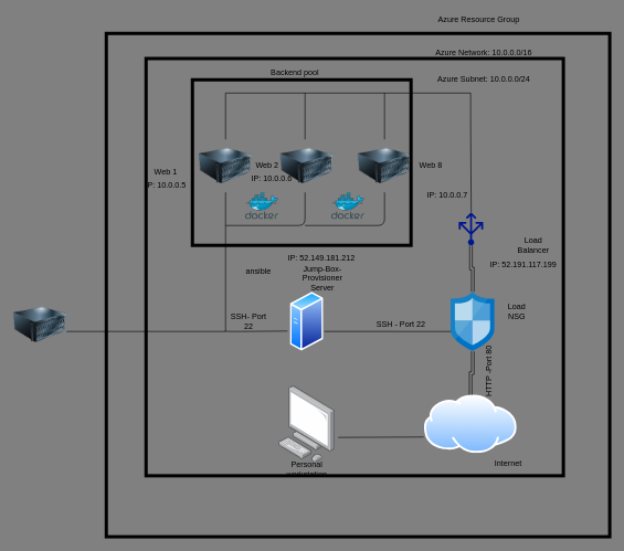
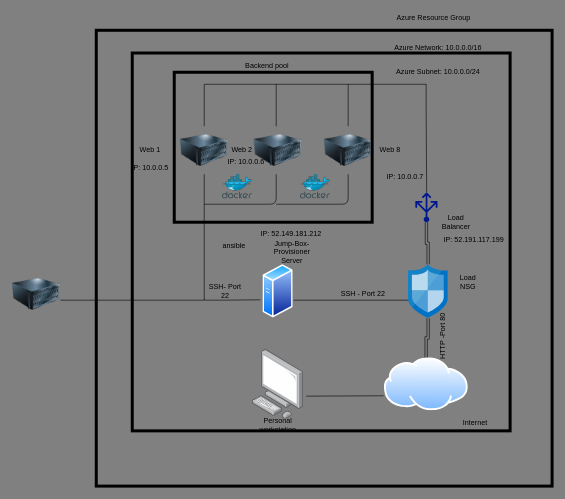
  <mxCell id="0" />
  <mxCell id="1" parent="0" />
  <mxCell id="2" value="" style="points=[];aspect=fixed;html=1;align=center;shadow=0;dashed=0;image;image=img/lib/allied_telesis/computer_and_terminals/Personal_Computer.svg;" parent="1" vertex="1"><mxGeometry x="420" y="581.88" width="85.6" height="116.01" as="geometry" /></mxCell>
  <mxCell id="3" value="" style="aspect=fixed;perimeter=ellipsePerimeter;html=1;align=center;shadow=0;dashed=0;spacingTop=3;image;image=img/lib/active_directory/internet_cloud.svg;" parent="1" vertex="1"><mxGeometry x="640" y="595.79" width="140" height="88.2" as="geometry" /></mxCell>
  <mxCell id="4" value="" style="endArrow=none;html=1;entryX=-0.006;entryY=0.721;entryDx=0;entryDy=0;entryPerimeter=0;" parent="1" target="3" edge="1"><mxGeometry width="50" height="50" relative="1" as="geometry"><mxPoint x="510" y="660" as="sourcePoint" /><mxPoint x="620" y="660" as="targetPoint" /><Array as="points" /></mxGeometry></mxCell>
  <mxCell id="5" value="" style="edgeStyle=orthogonalEdgeStyle;shape=link;rounded=0;orthogonalLoop=1;jettySize=auto;html=1;" parent="1" source="6" target="3" edge="1"><mxGeometry relative="1" as="geometry" /></mxCell>
  <mxCell id="6" value="" style="aspect=fixed;html=1;points=[];align=center;image;fontSize=12;image=img/lib/mscae/Network_Security_Groups_Classic.svg;" parent="1" vertex="1"><mxGeometry x="680" y="440" width="66.6" height="90" as="geometry" /></mxCell>
  <mxCell id="7" value="" style="aspect=fixed;perimeter=ellipsePerimeter;html=1;align=center;shadow=0;dashed=0;spacingTop=3;image;image=img/lib/active_directory/generic_server.svg;" parent="1" vertex="1"><mxGeometry x="437.6" y="440" width="50.4" height="90" as="geometry" /></mxCell>
  <mxCell id="8" value="" style="endArrow=none;html=1;entryX=0;entryY=0.667;entryDx=0;entryDy=0;entryPerimeter=0;" parent="1" target="6" edge="1"><mxGeometry width="50" height="50" relative="1" as="geometry"><mxPoint x="489" y="500" as="sourcePoint" /><mxPoint x="660" y="500" as="targetPoint" /></mxGeometry></mxCell>
  <mxCell id="9" value="Load NSG" style="text;html=1;strokeColor=none;fillColor=none;align=center;verticalAlign=middle;whiteSpace=wrap;rounded=0;" parent="1" vertex="1"><mxGeometry x="760" y="460" width="40" height="20" as="geometry" /></mxCell>
- <mxCell id="10" value="Internet" style="text;html=1;strokeColor=none;fillColor=none;align=center;verticalAlign=middle;whiteSpace=wrap;rounded=0;" parent="1" vertex="1"><mxGeometry x="746.6" y="690" width="40" height="20" as="geometry" /></mxCell>
+ <mxCell id="10" value="Internet" style="text;html=1;strokeColor=none;fillColor=none;align=center;verticalAlign=middle;whiteSpace=wrap;rounded=0;" parent="1" vertex="1"><mxGeometry x="771.6" y="695" width="40" height="20" as="geometry" /></mxCell>
  <mxCell id="11" value="Personal workstation" style="text;html=1;strokeColor=none;fillColor=none;align=center;verticalAlign=middle;whiteSpace=wrap;rounded=0;" parent="1" vertex="1"><mxGeometry x="442.8" y="697.89" width="40" height="20" as="geometry" /></mxCell>
  <mxCell id="12" value="Jump-Box-Provisioner Server" style="text;html=1;strokeColor=none;fillColor=none;align=center;verticalAlign=middle;whiteSpace=wrap;rounded=0;" parent="1" vertex="1"><mxGeometry x="442.8" y="410" width="87" height="20" as="geometry" /></mxCell>
  <mxCell id="13" value="" style="edgeStyle=orthogonalEdgeStyle;shape=link;rounded=0;orthogonalLoop=1;jettySize=auto;html=1;" parent="1" source="14" target="6" edge="1"><mxGeometry relative="1" as="geometry" /></mxCell>
  <mxCell id="14" value="" style="aspect=fixed;pointerEvents=1;shadow=0;dashed=0;html=1;strokeColor=none;labelPosition=center;verticalLabelPosition=bottom;verticalAlign=top;align=center;fillColor=#00188D;shape=mxgraph.azure.load_balancer_generic;rotation=-180;" parent="1" vertex="1"><mxGeometry x="692" y="320" width="37" height="50" as="geometry" /></mxCell>
- <mxCell id="15" value="Load Balancer" style="text;html=1;strokeColor=none;fillColor=none;align=center;verticalAlign=middle;whiteSpace=wrap;rounded=0;" parent="1" vertex="1"><mxGeometry x="785" y="360" width="40" height="20" as="geometry" /></mxCell>
+ <mxCell id="15" value="Load Balancer" style="text;html=1;strokeColor=none;fillColor=none;align=center;verticalAlign=middle;whiteSpace=wrap;rounded=0;" parent="1" vertex="1"><mxGeometry x="740" y="360" width="40" height="20" as="geometry" /></mxCell>
  <mxCell id="16" value="" style="image;html=1;image=img/lib/clip_art/computers/Server_128x128.png" parent="1" vertex="1"><mxGeometry x="540" y="210" width="80" height="80" as="geometry" /></mxCell>
  <mxCell id="17" value="" style="image;html=1;image=img/lib/clip_art/computers/Server_128x128.png" parent="1" vertex="1"><mxGeometry x="423" y="210" width="80" height="80" as="geometry" /></mxCell>
  <mxCell id="18" value="" style="image;html=1;image=img/lib/clip_art/computers/Server_128x128.png" parent="1" vertex="1"><mxGeometry x="300" y="210" width="80" height="80" as="geometry" /></mxCell>
  <mxCell id="19" value="" style="endArrow=none;html=1;entryX=-0.079;entryY=0.66;entryDx=0;entryDy=0;entryPerimeter=0;" parent="1" target="7" edge="1"><mxGeometry width="50" height="50" relative="1" as="geometry"><mxPoint x="340" y="499" as="sourcePoint" /><mxPoint x="365" y="450" as="targetPoint" /><Array as="points"><mxPoint x="340" y="500" /><mxPoint x="365" y="500" /></Array></mxGeometry></mxCell>
  <mxCell id="20" value="" style="endArrow=none;html=1;entryX=0.5;entryY=1;entryDx=0;entryDy=0;" parent="1" target="18" edge="1"><mxGeometry width="50" height="50" relative="1" as="geometry"><mxPoint x="340" y="500" as="sourcePoint" /><mxPoint x="430" y="380" as="targetPoint" /><Array as="points"><mxPoint x="340" y="300" /></Array></mxGeometry></mxCell>
  <mxCell id="21" value="" style="endArrow=none;html=1;" parent="1" edge="1"><mxGeometry width="50" height="50" relative="1" as="geometry"><mxPoint x="340" y="340" as="sourcePoint" /><mxPoint x="460" y="290" as="targetPoint" /><Array as="points"><mxPoint x="460" y="340" /></Array></mxGeometry></mxCell>
  <mxCell id="22" value="" style="endArrow=none;html=1;entryX=0.5;entryY=1;entryDx=0;entryDy=0;" parent="1" target="16" edge="1"><mxGeometry width="50" height="50" relative="1" as="geometry"><mxPoint x="460" y="340" as="sourcePoint" /><mxPoint x="590" y="290" as="targetPoint" /><Array as="points"><mxPoint x="580" y="340" /></Array></mxGeometry></mxCell>
- <mxCell id="23" value="Web 1" style="text;html=1;strokeColor=none;fillColor=none;align=center;verticalAlign=middle;whiteSpace=wrap;rounded=0;" parent="1" vertex="1"><mxGeometry x="230" y="250" width="40" height="20" as="geometry" /></mxCell>
+ <mxCell id="23" value="Web 1" style="text;html=1;strokeColor=none;fillColor=none;align=center;verticalAlign=middle;whiteSpace=wrap;rounded=0;" parent="1" vertex="1"><mxGeometry x="230" y="240" width="40" height="20" as="geometry" /></mxCell>
  <mxCell id="24" value="Web 2" style="text;html=1;strokeColor=none;fillColor=none;align=center;verticalAlign=middle;whiteSpace=wrap;rounded=0;" parent="1" vertex="1"><mxGeometry x="383" y="240" width="40" height="20" as="geometry" /></mxCell>
  <mxCell id="25" value="Web 8" style="text;html=1;strokeColor=none;fillColor=none;align=center;verticalAlign=middle;whiteSpace=wrap;rounded=0;" parent="1" vertex="1"><mxGeometry x="630" y="240" width="40" height="20" as="geometry" /></mxCell>
  <mxCell id="26" value="" style="endArrow=none;html=1;exitX=0.49;exitY=1;exitDx=0;exitDy=0;exitPerimeter=0;" parent="1" source="14" edge="1"><mxGeometry width="50" height="50" relative="1" as="geometry"><mxPoint x="710" y="300" as="sourcePoint" /><mxPoint x="710" y="140" as="targetPoint" /><Array as="points"><mxPoint x="710" y="180" /></Array></mxGeometry></mxCell>
  <mxCell id="27" value="" style="endArrow=none;html=1;" parent="1" edge="1"><mxGeometry width="50" height="50" relative="1" as="geometry"><mxPoint x="580" y="140" as="sourcePoint" /><mxPoint x="710" y="140" as="targetPoint" /></mxGeometry></mxCell>
  <mxCell id="28" value="" style="endArrow=none;html=1;" parent="1" edge="1"><mxGeometry width="50" height="50" relative="1" as="geometry"><mxPoint x="340" y="140" as="sourcePoint" /><mxPoint x="580" y="140" as="targetPoint" /></mxGeometry></mxCell>
  <mxCell id="29" value="" style="endArrow=none;html=1;exitX=0.5;exitY=0;exitDx=0;exitDy=0;" parent="1" source="18" edge="1"><mxGeometry width="50" height="50" relative="1" as="geometry"><mxPoint x="320" y="210" as="sourcePoint" /><mxPoint x="340" y="140" as="targetPoint" /></mxGeometry></mxCell>
  <mxCell id="30" value="" style="endArrow=none;html=1;" parent="1" edge="1"><mxGeometry width="50" height="50" relative="1" as="geometry"><mxPoint x="460" y="210" as="sourcePoint" /><mxPoint x="460" y="140" as="targetPoint" /></mxGeometry></mxCell>
  <mxCell id="31" value="" style="endArrow=none;html=1;exitX=0.5;exitY=0;exitDx=0;exitDy=0;" parent="1" source="16" edge="1"><mxGeometry width="50" height="50" relative="1" as="geometry"><mxPoint x="550" y="200" as="sourcePoint" /><mxPoint x="580" y="140" as="targetPoint" /></mxGeometry></mxCell>
  <mxCell id="32" value="" style="aspect=fixed;html=1;points=[];align=center;image;fontSize=12;image=img/lib/mscae/Docker.svg;" parent="1" vertex="1"><mxGeometry x="370" y="290" width="50" height="41" as="geometry" /></mxCell>
  <mxCell id="33" value="" style="aspect=fixed;html=1;points=[];align=center;image;fontSize=12;image=img/lib/mscae/Docker.svg;" parent="1" vertex="1"><mxGeometry x="500" y="290" width="50" height="41" as="geometry" /></mxCell>
  <mxCell id="34" value="IP: 10.0.0.5" style="text;html=1;strokeColor=none;fillColor=none;align=center;verticalAlign=middle;whiteSpace=wrap;rounded=0;" parent="1" vertex="1"><mxGeometry x="200" y="270" width="100" height="20" as="geometry" /></mxCell>
  <mxCell id="35" value="IP: 10.0.0.6" style="text;html=1;strokeColor=none;fillColor=none;align=center;verticalAlign=middle;whiteSpace=wrap;rounded=0;" parent="1" vertex="1"><mxGeometry x="370" y="260" width="80" height="20" as="geometry" /></mxCell>
  <mxCell id="36" value="IP: 10.0.0.7" style="text;html=1;strokeColor=none;fillColor=none;align=center;verticalAlign=middle;whiteSpace=wrap;rounded=0;" parent="1" vertex="1"><mxGeometry x="630" y="285" width="90" height="20" as="geometry" /></mxCell>
  <mxCell id="37" value="IP: 52.191.117.199" style="text;html=1;strokeColor=none;fillColor=none;align=center;verticalAlign=middle;whiteSpace=wrap;rounded=0;" parent="1" vertex="1"><mxGeometry x="729" y="390" width="121" height="20" as="geometry" /></mxCell>
  <mxCell id="38" value="IP: 52.149.181.212" style="text;html=1;strokeColor=none;fillColor=none;align=center;verticalAlign=middle;whiteSpace=wrap;rounded=0;" parent="1" vertex="1"><mxGeometry x="420" y="380" width="130" height="20" as="geometry" /></mxCell>
  <mxCell id="39" value="HTTP -Port 80" style="text;html=1;strokeColor=none;fillColor=none;align=center;verticalAlign=middle;whiteSpace=wrap;rounded=0;rotation=-90;" parent="1" vertex="1"><mxGeometry x="695" y="550" width="85" height="20" as="geometry" /></mxCell>
  <mxCell id="40" value="SSH- Port 22" style="text;html=1;strokeColor=none;fillColor=none;align=center;verticalAlign=middle;whiteSpace=wrap;rounded=0;" parent="1" vertex="1"><mxGeometry x="345" y="475" width="60" height="20" as="geometry" /></mxCell>
  <mxCell id="41" value="SSH - Port 22" style="text;html=1;strokeColor=none;fillColor=none;align=center;verticalAlign=middle;whiteSpace=wrap;rounded=0;" parent="1" vertex="1"><mxGeometry x="560" y="480" width="90" height="20" as="geometry" /></mxCell>
  <mxCell id="42" value="" style="rounded=0;whiteSpace=wrap;html=1;fillColor=none;strokeWidth=5;" parent="1" vertex="1"><mxGeometry x="290" y="120" width="330" height="250" as="geometry" /></mxCell>
  <mxCell id="43" value="Backend pool" style="text;html=1;strokeColor=none;fillColor=none;align=center;verticalAlign=middle;whiteSpace=wrap;rounded=0;" parent="1" vertex="1"><mxGeometry x="370" y="100" width="150" height="20" as="geometry" /></mxCell>
  <mxCell id="44" value="" style="whiteSpace=wrap;html=1;aspect=fixed;strokeWidth=5;fillColor=none;" parent="1" vertex="1"><mxGeometry x="220" y="87.89" width="630" height="630" as="geometry" /></mxCell>
  <mxCell id="45" value="Azure Subnet: 10.0.0.0/24" style="text;html=1;strokeColor=none;fillColor=none;align=center;verticalAlign=middle;whiteSpace=wrap;rounded=0;" parent="1" vertex="1"><mxGeometry x="600" y="110" width="260" height="20" as="geometry" /></mxCell>
  <mxCell id="46" value="" style="whiteSpace=wrap;html=1;aspect=fixed;strokeWidth=5;fillColor=none;" parent="1" vertex="1"><mxGeometry x="160" y="50" width="760" height="760" as="geometry" /></mxCell>
  <mxCell id="47" value="Azure Network: 10.0.0.0/16" style="text;html=1;strokeColor=none;fillColor=none;align=center;verticalAlign=middle;whiteSpace=wrap;rounded=0;" parent="1" vertex="1"><mxGeometry x="655" y="70" width="150" height="20" as="geometry" /></mxCell>
  <mxCell id="48" value="Azure Resource Group" style="text;html=1;strokeColor=none;fillColor=none;align=center;verticalAlign=middle;whiteSpace=wrap;rounded=0;" parent="1" vertex="1"><mxGeometry x="645" y="20" width="155" height="20" as="geometry" /></mxCell>
  <mxCell id="49" value="ansible" style="text;html=1;strokeColor=none;fillColor=none;align=center;verticalAlign=middle;whiteSpace=wrap;rounded=0;" parent="1" vertex="1"><mxGeometry x="370" y="400" width="40" height="20" as="geometry" /></mxCell>
  <mxCell id="50" value="" style="endArrow=none;html=1;" edge="1" parent="1"><mxGeometry width="50" height="50" relative="1" as="geometry"><mxPoint x="100" y="500" as="sourcePoint" /><mxPoint x="340" y="500" as="targetPoint" /></mxGeometry></mxCell>
  <mxCell id="51" value="" style="image;html=1;image=img/lib/clip_art/computers/Server_128x128.png" vertex="1" parent="1"><mxGeometry x="20" y="450" width="80" height="80" as="geometry" /></mxCell>
